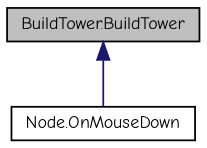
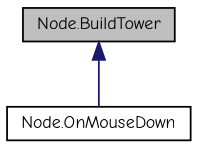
  digraph {
    rankdir=TB
    fontname="Comic Neue"
    node [color=black fontname="Comic Neue" fontsize=10 shape=record style=filled]
-   n1 [fillcolor=grey75 fontcolor=black height=0.2 label="BuildTower.BuildTower" width=0.4]
+   n1 [fillcolor=grey75 fontcolor=black height=0.2 label="Node.BuildTower" width=0.4]
    n2 [fillcolor=white height=0.2 label="Node.OnMouseDown" width=0.4]
    n1 -> n2 [color=midnightblue dir=back fontname="Comic Neue" fontsize=10 labelfontname=Helvetica labelfontsize=10 style=solid]
  }
